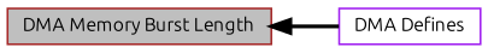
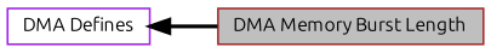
  digraph {
    rankdir=LR
    fontname=Ubuntu
    node [fontname=Ubuntu fontsize=10 shape=record style=filled]
    n1 [color=brown fillcolor=grey75 fontcolor=black height=0.2 label="DMA Memory Burst Length" width=0.4]
    n2 [color=purple fillcolor=white height=0.2 label="DMA Defines" width=0.4]
-   n1 -> n2 [dir=back fontname=Ubuntu fontsize=10 labelfontname=Helvetica labelfontsize=10 shape=plaintext style=bold]
+   n2 -> n1 [dir=back fontname=Ubuntu fontsize=10 labelfontname=Helvetica labelfontsize=10 shape=plaintext style=bold]
  }
